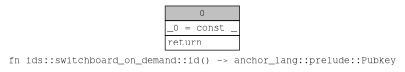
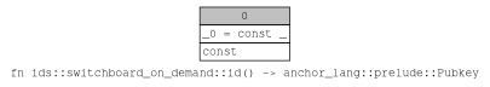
  digraph {
    fontname="Courier, monospace"
    label=<fn ids::switchboard_on_demand::id() -&gt; anchor_lang::prelude::Pubkey<br align="left"/>>
-   n1 [fontname="Courier, monospace" label=<<table border="0" cellborder="1" cellspacing="0"><tr><td bgcolor="gray" align="center" colspan="1">0</td></tr><tr><td align="left" balign="left">_0 = const _<br/></td></tr><tr><td align="left">return</td></tr></table>> shape=none]
+   n1 [fontname="Courier, monospace" label=<<table border="0" cellborder="1" cellspacing="0"><tr><td bgcolor="gray" align="center" colspan="1">0</td></tr><tr><td align="left" balign="left">_0 = const _<br/></td></tr><tr><td align="left">const</td></tr></table>> shape=none]
  }
